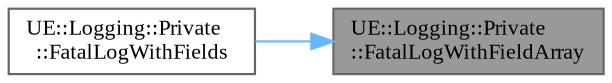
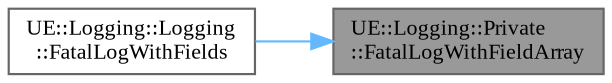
  digraph {
    rankdir=RL
    fontname="Liberation Serif"
    node [fontname="Liberation Serif" fontsize=10 shape=box style=filled]
    n1 [color=gray40 fillcolor=grey60 fontcolor=black height=0.2 label="UE::Logging::Private\l::FatalLogWithFieldArray" width=0.4]
-   n2 [color=grey40 fillcolor=white height=0.2 label="UE::Logging::Private\l::FatalLogWithFields" width=0.4]
+   n2 [color=grey40 fillcolor=white height=0.2 label="UE::Logging::Logging\l::FatalLogWithFields" width=0.4]
    n1 -> n2 [color=steelblue1 dir=back fontname="Liberation Serif" fontsize=10 labelfontname=Helvetica labelfontsize=10 style=solid]
  }
